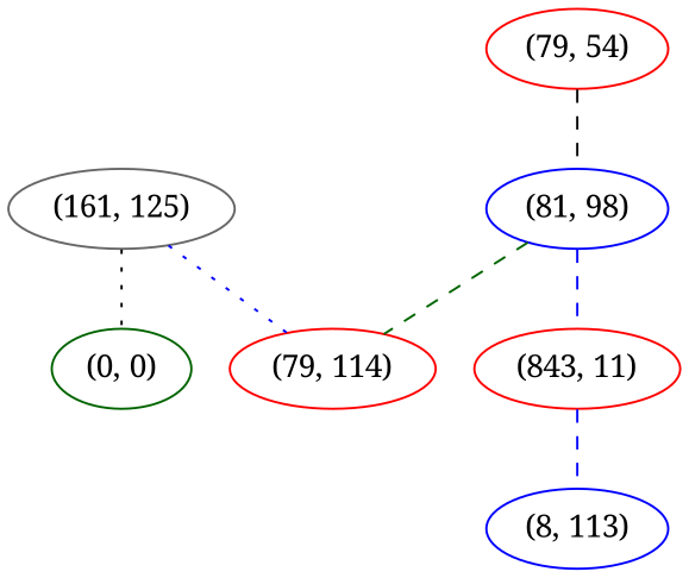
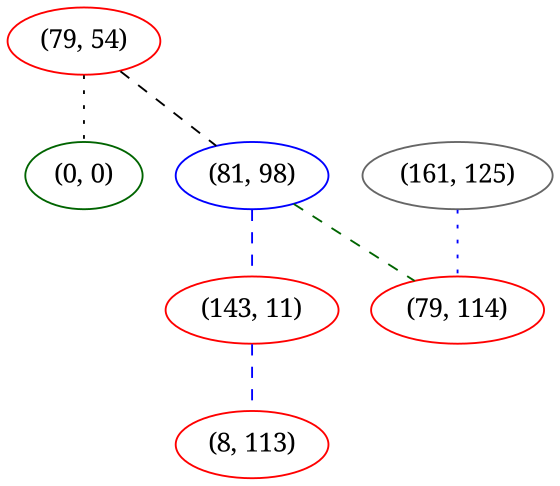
  graph {
    fontname="Noto Serif"
    node [color=red fontname="Noto Serif"]
    edge [color=blue fontname="Noto Serif" style=dashed weight=1]
    "(0, 0)" [color=darkgreen]
    "(79, 54)"
    "(81, 98)" [color=blue]
-   "(143, 11)" [label="(843, 11)"]
+   "(143, 11)"
    n5 [label="(79, 114)"]
-   "(8, 113)" [color=blue]
+   "(8, 113)"
    "(161, 125)" [color=gray40]
-   "(161, 125)" -- "(0, 0)" [color=black style=dotted weight=4]
+   "(79, 54)" -- "(0, 0)" [color=black style=dotted weight=4]
    "(79, 54)" -- "(81, 98)" [color=black]
    "(81, 98)" -- "(143, 11)" [weight=2]
    "(81, 98)" -- n5 [color=darkgreen]
    "(143, 11)" -- "(8, 113)" [weight=2]
    "(161, 125)" -- n5 [style=dotted]
  }
